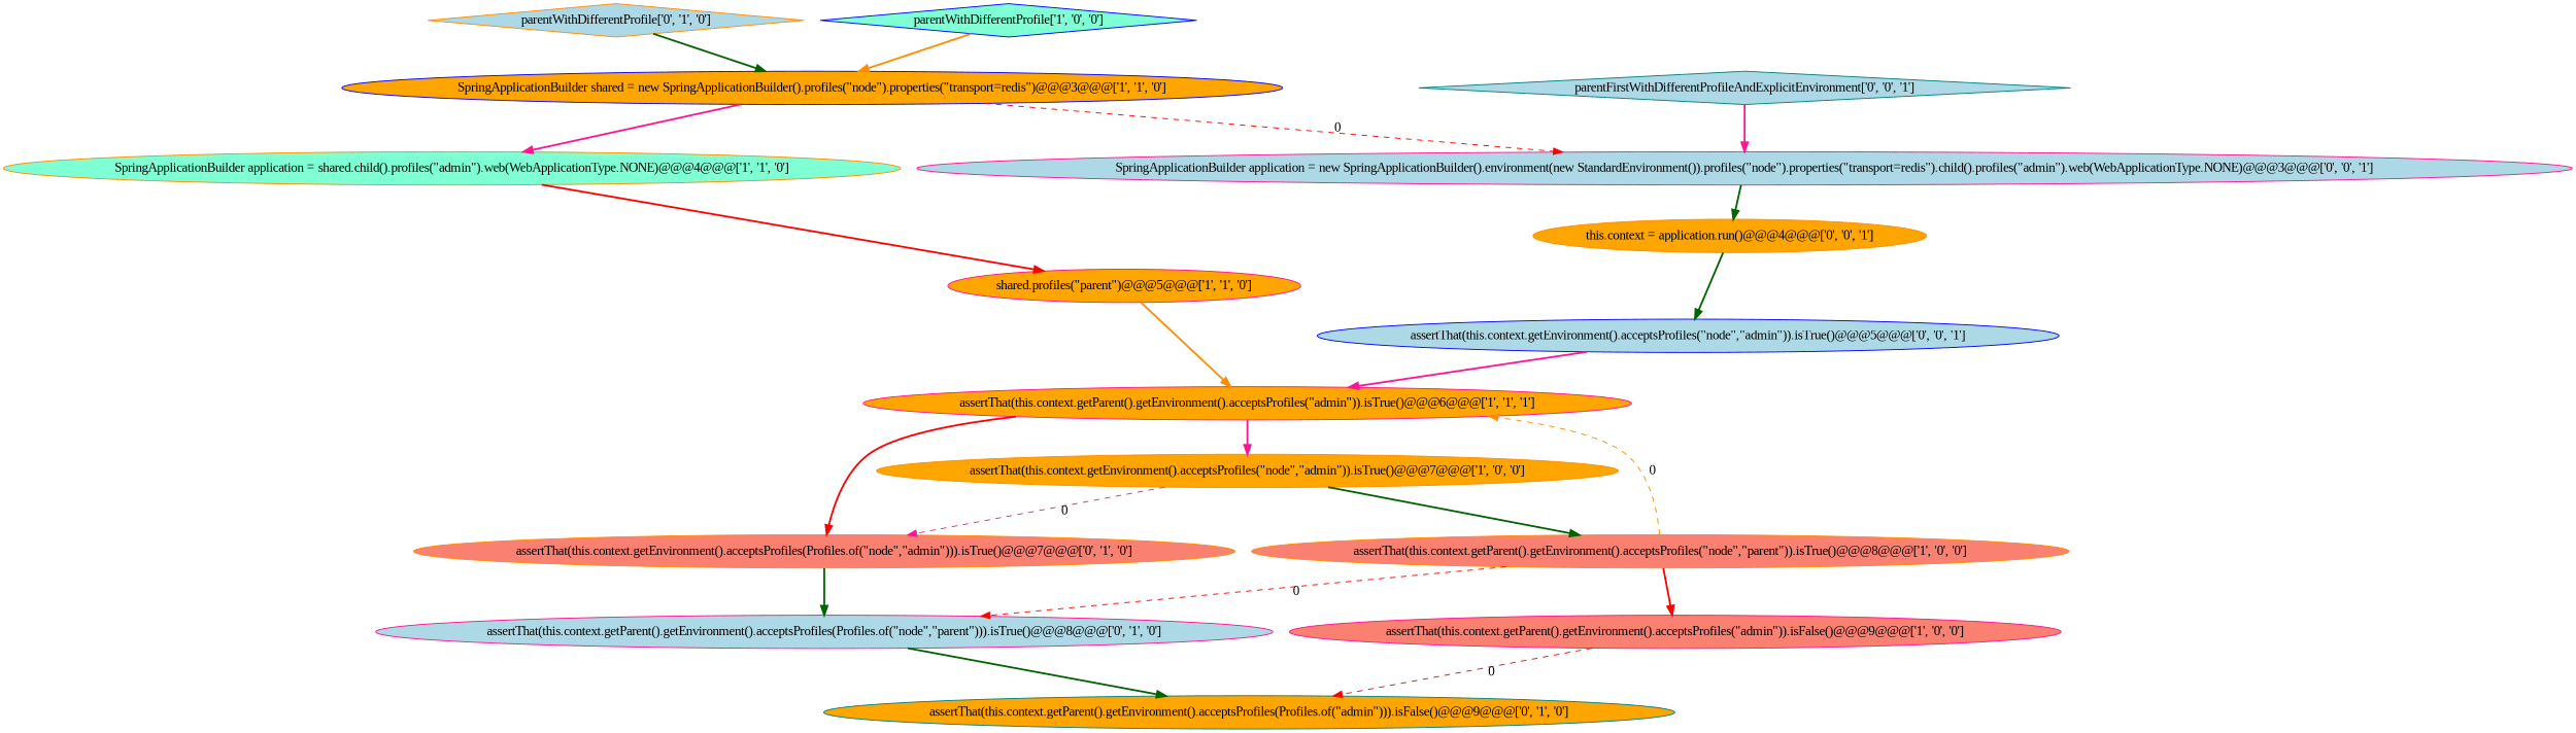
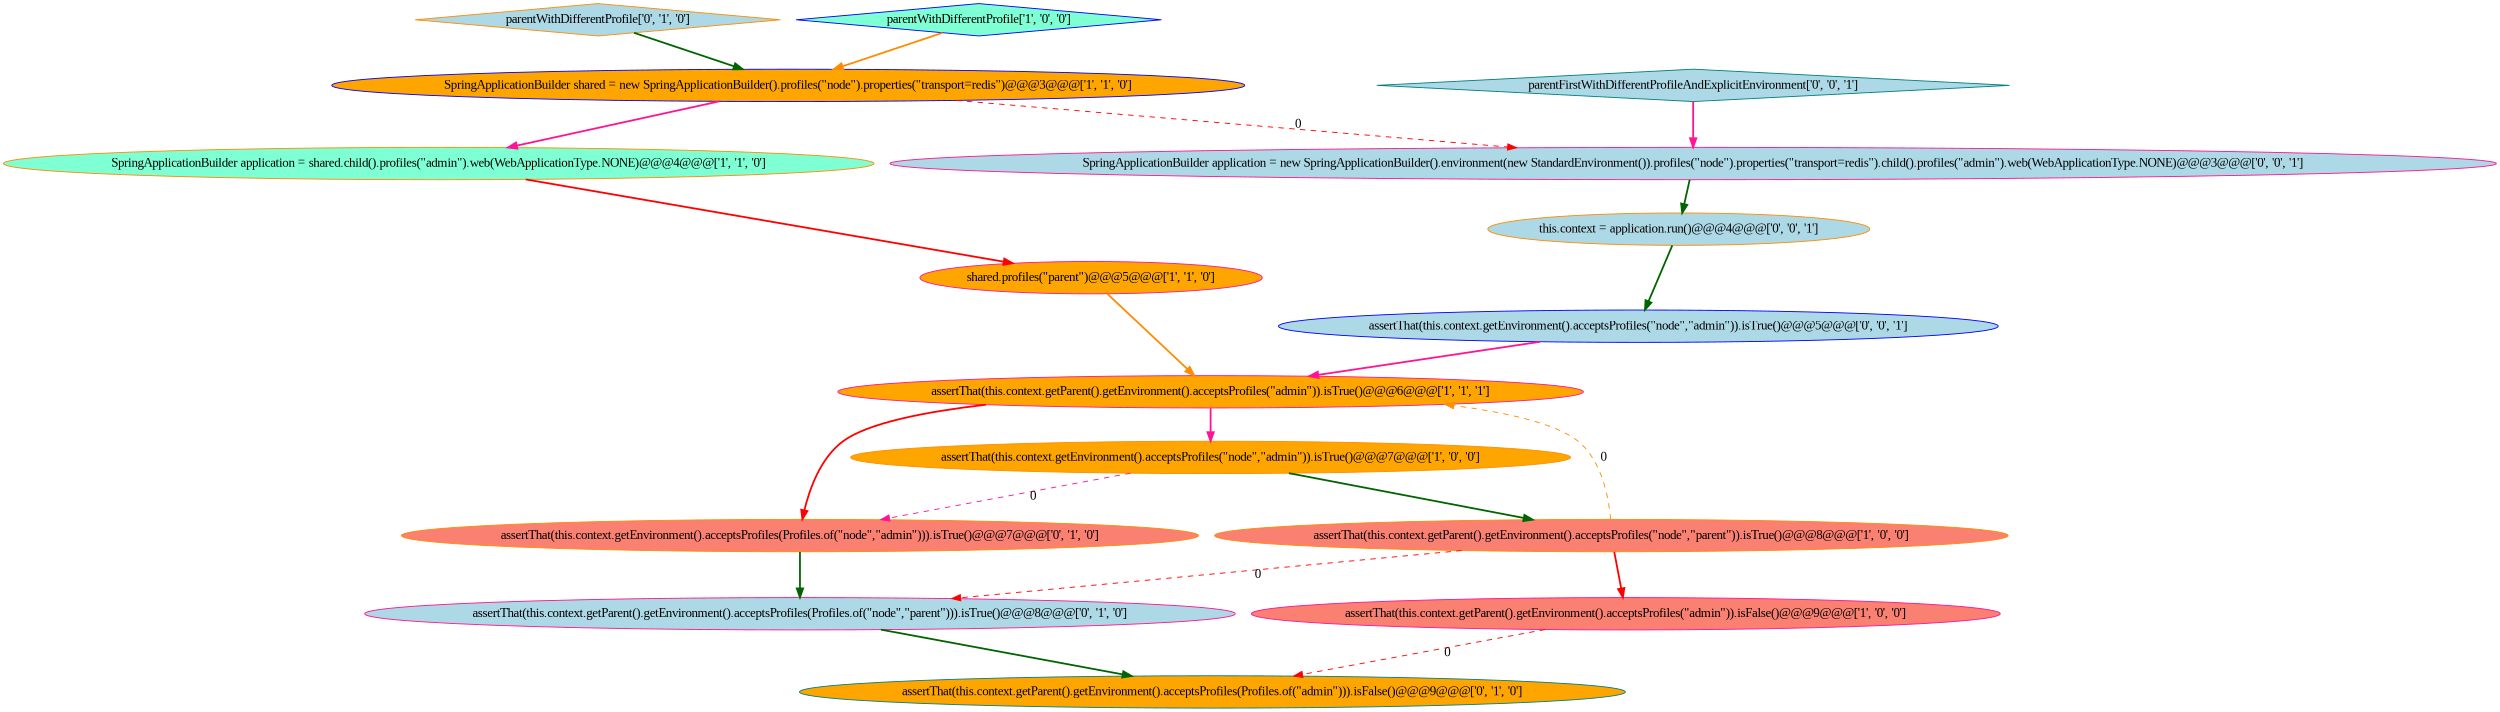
  digraph {
    fontname="Liberation Serif"
    node [fillcolor=orange shape=ellipse style=filled color=darkorange fontname="Liberation Serif"]
    edge [style=bold color=red fontname="Liberation Serif"]
    n1 [label="shared.profiles(\"parent\")@@@5@@@['1', '1', '0']" color=deeppink]
    n2 [label="assertThat(this.context.getParent().getEnvironment().acceptsProfiles(\"admin\")).isTrue()@@@6@@@['1', '1', '1']" color=deeppink]
    n3 [fillcolor=lightblue label="assertThat(this.context.getParent().getEnvironment().acceptsProfiles(Profiles.of(\"node\",\"parent\"))).isTrue()@@@8@@@['0', '1', '0']" color=deeppink]
    n4 [label="assertThat(this.context.getParent().getEnvironment().acceptsProfiles(Profiles.of(\"admin\"))).isFalse()@@@9@@@['0', '1', '0']" color=teal]
    n5 [fillcolor=lightblue label="parentWithDifferentProfile['0', '1', '0']" shape=diamond]
    n6 [label="SpringApplicationBuilder shared = new SpringApplicationBuilder().profiles(\"node\").properties(\"transport=redis\")@@@3@@@['1', '1', '0']" color=blue]
    n7 [fillcolor=aquamarine label="SpringApplicationBuilder application = shared.child().profiles(\"admin\").web(WebApplicationType.NONE)@@@4@@@['1', '1', '0']"]
    n8 [fillcolor=lightblue label="SpringApplicationBuilder application = new SpringApplicationBuilder().environment(new StandardEnvironment()).profiles(\"node\").properties(\"transport=redis\").child().profiles(\"admin\").web(WebApplicationType.NONE)@@@3@@@['0', '0', '1']" color=deeppink]
    n9 [fillcolor=salmon label="assertThat(this.context.getEnvironment().acceptsProfiles(Profiles.of(\"node\",\"admin\"))).isTrue()@@@7@@@['0', '1', '0']"]
    n10 [fillcolor=lightblue label="parentFirstWithDifferentProfileAndExplicitEnvironment['0', '0', '1']" shape=diamond color=teal]
-   n11 [label="this.context = application.run()@@@4@@@['0', '0', '1']"]
+   n11 [fillcolor=lightblue label="this.context = application.run()@@@4@@@['0', '0', '1']"]
    n12 [fillcolor=lightblue label="assertThat(this.context.getEnvironment().acceptsProfiles(\"node\",\"admin\")).isTrue()@@@5@@@['0', '0', '1']" color=blue]
    n13 [label="assertThat(this.context.getEnvironment().acceptsProfiles(\"node\",\"admin\")).isTrue()@@@7@@@['1', '0', '0']"]
    n14 [fillcolor=salmon label="assertThat(this.context.getParent().getEnvironment().acceptsProfiles(\"admin\")).isFalse()@@@9@@@['1', '0', '0']" color=deeppink]
    n15 [fillcolor=salmon label="assertThat(this.context.getParent().getEnvironment().acceptsProfiles(\"node\",\"parent\")).isTrue()@@@8@@@['1', '0', '0']"]
    n16 [fillcolor=aquamarine label="parentWithDifferentProfile['1', '0', '0']" shape=diamond color=blue]
    n1 -> n2 [color=darkorange]
    n2 -> n9
    n2 -> n13 [color=deeppink]
    n3 -> n4 [color=darkgreen]
    n5 -> n6 [color=darkgreen]
    n6 -> n7 [color=deeppink]
    n6 -> n8 [label=0 style=dashed]
    n7 -> n1
    n8 -> n11 [color=darkgreen]
    n9 -> n3 [color=darkgreen]
    n10 -> n8 [color=deeppink]
    n11 -> n12 [color=darkgreen]
    n12 -> n2 [color=deeppink]
    n13 -> n9 [label=0 style=dashed color=deeppink]
    n13 -> n15 [color=darkgreen]
    n14 -> n4 [label=0 style=dashed]
    n15 -> n2 [label=0 style=dashed color=darkorange]
    n15 -> n3 [label=0 style=dashed]
    n15 -> n14
    n16 -> n6 [color=darkorange]
  }
